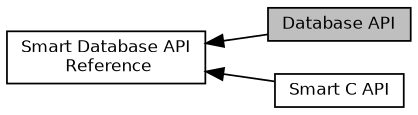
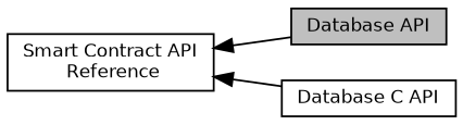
  digraph {
    rankdir=LR
    node [color=black fillcolor=white fontname=Helvetica fontsize=10 shape=record style=filled]
    edge [dir=back fontname=Helvetica fontsize=10 labelfontname=Helvetica labelfontsize=10 shape=plaintext style=solid]
-   n1 [height=0.2 label="Smart Database API\l Reference" width=0.4]
+   n1 [height=0.2 label="Smart Contract API\l Reference" width=0.4]
    n2 [fillcolor=grey75 fontcolor=black height=0.2 label="Database API" width=0.4]
-   n3 [height=0.2 label="Smart C API" width=0.4]
+   n3 [height=0.2 label="Database C API" width=0.4]
    n1 -> n2
    n1 -> n3
  }
